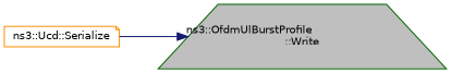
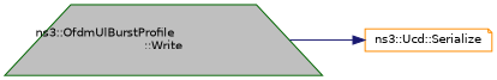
  digraph {
    rankdir=RL
    node [fontname=Helvetica fontsize=10 style=filled]
    n1 [color=darkgreen fillcolor=grey75 fontcolor=black height=0.2 label="ns3::OfdmUlBurstProfile\l::Write" shape=trapezium width=0.4]
    n2 [color=darkorange fillcolor=white height=0.2 label="ns3::Ucd::Serialize" shape=note width=0.4]
-   n1 -> n2 [color=midnightblue dir=back fontname=Helvetica fontsize=10 labelfontname=Helvetica labelfontsize=10 style=solid]
+   n2 -> n1 [color=midnightblue dir=back fontname=Helvetica fontsize=10 labelfontname=Helvetica labelfontsize=10 style=solid]
  }
